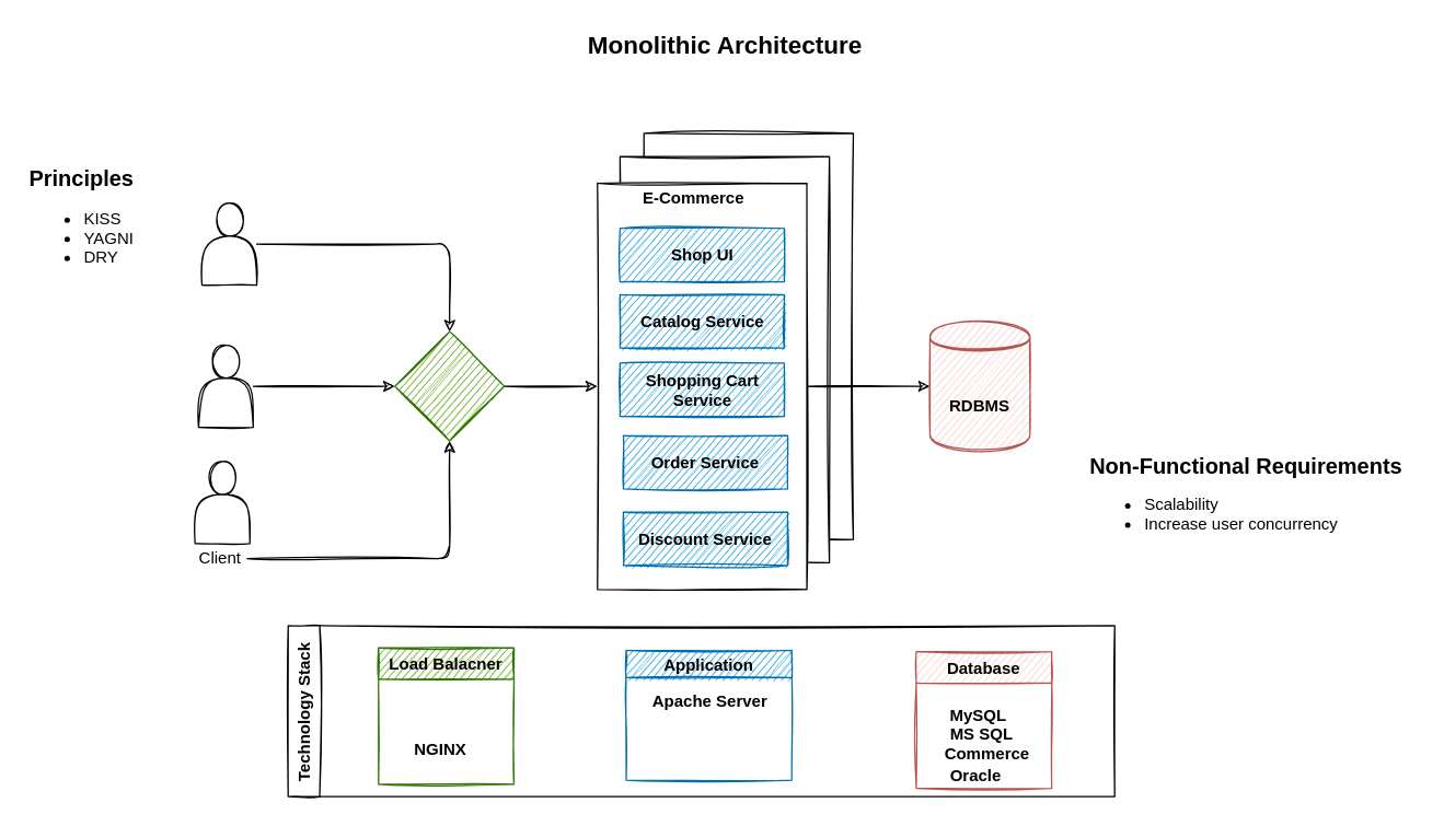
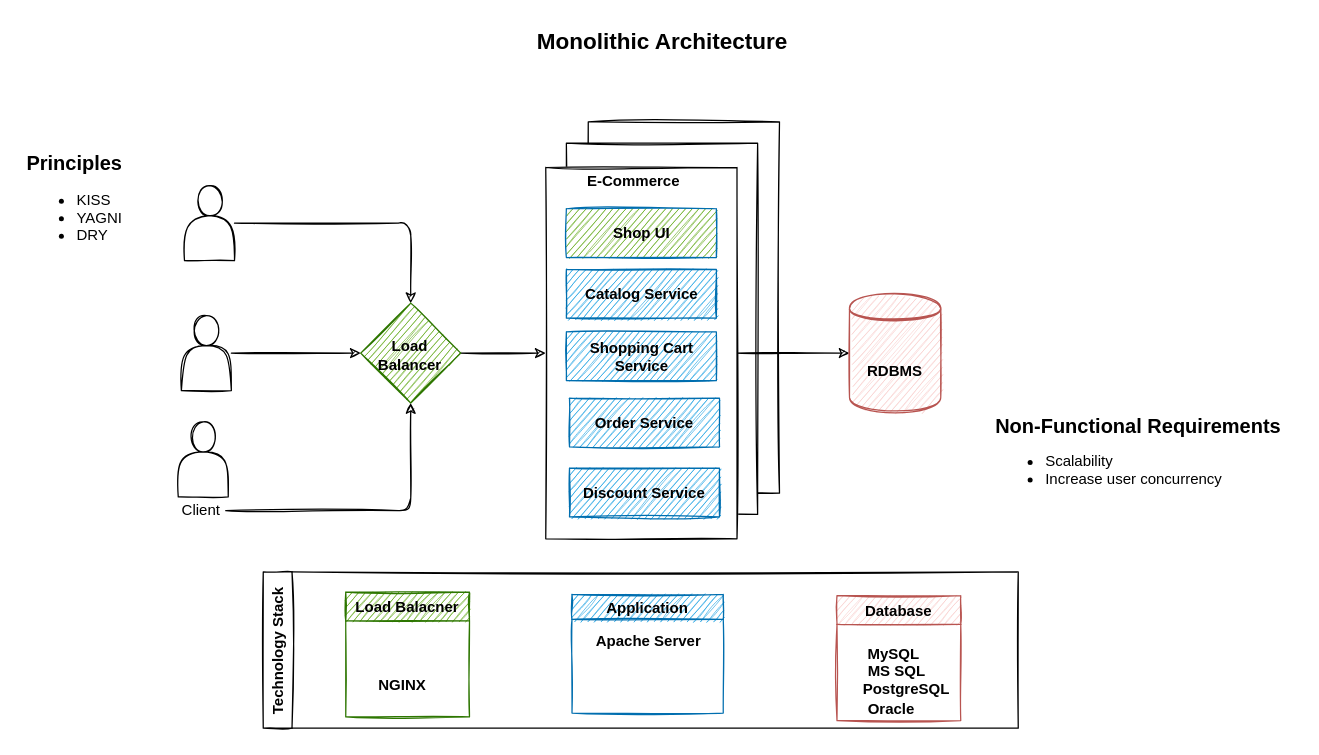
  <mxCell id="0" />
  <mxCell id="1" parent="0" />
  <mxCell id="2" value="" style="whiteSpace=wrap;html=1;glass=0;sketch=1;" vertex="1" parent="1"><mxGeometry x="470" y="97" width="153" height="297" as="geometry" /></mxCell>
  <mxCell id="3" value="" style="whiteSpace=wrap;html=1;glass=0;sketch=1;" vertex="1" parent="1"><mxGeometry x="452.5" y="114" width="153" height="297" as="geometry" /></mxCell>
  <mxCell id="4" value="&lt;font style=&quot;font-size: 16px&quot;&gt;&lt;b&gt;Non-Functional Requirements&lt;/b&gt;&lt;br&gt;&lt;ul style=&quot;font-size: 12px&quot;&gt;&lt;li&gt;Scalability&lt;/li&gt;&lt;li&gt;Increase user concurrency&lt;/li&gt;&lt;/ul&gt;&lt;/font&gt;" style="text;html=1;align=left;verticalAlign=middle;resizable=0;points=[];autosize=1;strokeColor=none;fillColor=none;sketch=1;" vertex="1" parent="1"><mxGeometry x="794" y="329.5" width="239" height="72" as="geometry" /></mxCell>
  <mxCell id="5" style="edgeStyle=orthogonalEdgeStyle;orthogonalLoop=1;jettySize=auto;html=1;entryX=0;entryY=0.5;entryDx=0;entryDy=0;sketch=1;" edge="1" parent="1" source="6" target="7"><mxGeometry relative="1" as="geometry" /></mxCell>
  <mxCell id="6" value="" style="whiteSpace=wrap;html=1;glass=0;sketch=1;" vertex="1" parent="1"><mxGeometry x="436" y="133.5" width="153" height="297" as="geometry" /></mxCell>
  <mxCell id="7" value="RDBMS" style="shape=datastore;whiteSpace=wrap;html=1;glass=0;fontStyle=1;fillColor=#f8cecc;strokeColor=#b85450;sketch=1;" vertex="1" parent="1"><mxGeometry x="679" y="234.5" width="73" height="95" as="geometry" /></mxCell>
  <mxCell id="8" style="edgeStyle=orthogonalEdgeStyle;orthogonalLoop=1;jettySize=auto;html=1;entryX=0.5;entryY=0;entryDx=0;entryDy=0;sketch=1;" edge="1" parent="1" source="9" target="13"><mxGeometry relative="1" as="geometry" /></mxCell>
  <mxCell id="9" value="" style="shape=actor;whiteSpace=wrap;html=1;glass=0;sketch=1;" vertex="1" parent="1"><mxGeometry x="147" y="148" width="40" height="60" as="geometry" /></mxCell>
  <mxCell id="10" style="edgeStyle=orthogonalEdgeStyle;orthogonalLoop=1;jettySize=auto;html=1;entryX=0;entryY=0.5;entryDx=0;entryDy=0;sketch=1;" edge="1" parent="1" source="11" target="13"><mxGeometry relative="1" as="geometry" /></mxCell>
  <mxCell id="11" value="" style="shape=actor;whiteSpace=wrap;html=1;glass=0;sketch=1;" vertex="1" parent="1"><mxGeometry x="144.5" y="252" width="40" height="60" as="geometry" /></mxCell>
  <mxCell id="12" style="edgeStyle=orthogonalEdgeStyle;orthogonalLoop=1;jettySize=auto;html=1;entryX=0;entryY=0.5;entryDx=0;entryDy=0;sketch=1;" edge="1" parent="1" source="13" target="6"><mxGeometry relative="1" as="geometry" /></mxCell>
  <mxCell id="13" value="" style="rhombus;whiteSpace=wrap;html=1;glass=0;fillColor=#60a917;strokeColor=#2D7600;fontColor=#ffffff;sketch=1;" vertex="1" parent="1"><mxGeometry x="288" y="242" width="80" height="80" as="geometry" /></mxCell>
  <mxCell id="14" value="" style="shape=actor;whiteSpace=wrap;html=1;glass=0;sketch=1;" vertex="1" parent="1"><mxGeometry x="142" y="337" width="40" height="60" as="geometry" /></mxCell>
  <mxCell id="15" style="edgeStyle=orthogonalEdgeStyle;orthogonalLoop=1;jettySize=auto;html=1;entryX=0.5;entryY=1;entryDx=0;entryDy=0;sketch=1;" edge="1" parent="1" source="16" target="13"><mxGeometry relative="1" as="geometry" /></mxCell>
  <mxCell id="16" value="Client" style="text;html=1;align=center;verticalAlign=middle;resizable=0;points=[];autosize=1;strokeColor=none;fillColor=none;sketch=1;" vertex="1" parent="1"><mxGeometry x="139" y="399" width="41" height="18" as="geometry" /></mxCell>
  <mxCell id="17" value="E-Commerce" style="text;html=1;align=center;verticalAlign=middle;resizable=0;points=[];autosize=1;strokeColor=none;fillColor=none;fontStyle=1;sketch=1;" vertex="1" parent="1"><mxGeometry x="464" y="136" width="84" height="18" as="geometry" /></mxCell>
- <mxCell id="18" value="Shop UI" style="whiteSpace=wrap;html=1;glass=0;fillColor=#1ba1e2;strokeColor=#006EAF;fontColor=#000000;fontStyle=1;sketch=1;" vertex="1" parent="1"><mxGeometry x="452.5" y="166.5" width="120" height="39" as="geometry" /></mxCell>
+ <mxCell id="18" value="Shop UI" style="whiteSpace=wrap;html=1;glass=0;fillColor=#60a917;strokeColor=#006EAF;fontColor=#000000;fontStyle=1;sketch=1;" vertex="1" parent="1"><mxGeometry x="452.5" y="166.5" width="120" height="39" as="geometry" /></mxCell>
  <mxCell id="19" value="Catalog Service&lt;span style=&quot;font-family: monospace; font-size: 0px;&quot;&gt;%3CmxGraphModel%3E%3Croot%3E%3CmxCell%20id%3D%220%22%2F%3E%3CmxCell%20id%3D%221%22%20parent%3D%220%22%2F%3E%3CmxCell%20id%3D%222%22%20value%3D%22Shop%20UI%22%20style%3D%22rounded%3D1%3BwhiteSpace%3Dwrap%3Bhtml%3D1%3Bglass%3D0%3Bsketch%3D1%3B%22%20vertex%3D%221%22%20parent%3D%221%22%3E%3CmxGeometry%20x%3D%22-59.5%22%20y%3D%22-30.5%22%20width%3D%22120%22%20height%3D%2239%22%20as%3D%22geometry%22%2F%3E%3C%2FmxCell%3E%3C%2Froot%3E%3C%2FmxGraphModel%3E&lt;/span&gt;" style="whiteSpace=wrap;html=1;glass=0;fillColor=#1ba1e2;strokeColor=#006EAF;fontColor=#000000;fontStyle=1;sketch=1;" vertex="1" parent="1"><mxGeometry x="452.5" y="215" width="120" height="39" as="geometry" /></mxCell>
  <mxCell id="20" value="Shopping Cart Service" style="whiteSpace=wrap;html=1;glass=0;fontStyle=1;fillColor=#1ba1e2;strokeColor=#006EAF;fontColor=#000000;sketch=1;" vertex="1" parent="1"><mxGeometry x="452.5" y="265" width="120" height="39" as="geometry" /></mxCell>
  <mxCell id="21" value="Order Service" style="whiteSpace=wrap;html=1;glass=0;fontStyle=1;fillColor=#1ba1e2;strokeColor=#006EAF;fontColor=#000000;sketch=1;" vertex="1" parent="1"><mxGeometry x="455" y="318" width="120" height="39" as="geometry" /></mxCell>
  <mxCell id="22" value="Discount Service" style="whiteSpace=wrap;html=1;glass=0;fontStyle=1;fillColor=#1ba1e2;strokeColor=#006EAF;fontColor=#000000;sketch=1;" vertex="1" parent="1"><mxGeometry x="455" y="374" width="120" height="39" as="geometry" /></mxCell>
+ <mxCell id="23" value="Load&lt;br&gt;Balancer" style="text;html=1;align=center;verticalAlign=middle;resizable=0;points=[];autosize=1;strokeColor=none;fillColor=none;fontColor=#000000;fontStyle=1;sketch=1;" vertex="1" parent="1"><mxGeometry x="296.5" y="268" width="61" height="32" as="geometry" /></mxCell>
  <mxCell id="24" value="Technology Stack" style="swimlane;horizontal=0;glass=0;fontColor=#000000;sketch=1;" vertex="1" parent="1"><mxGeometry x="210" y="457" width="604" height="125" as="geometry" /></mxCell>
  <mxCell id="25" value="Database" style="swimlane;glass=0;fillColor=#f8cecc;strokeColor=#b85450;sketch=1;" vertex="1" parent="24"><mxGeometry x="459" y="19" width="99" height="100" as="geometry" /></mxCell>
  <mxCell id="26" value="MySQL" style="text;html=1;align=center;verticalAlign=middle;resizable=0;points=[];autosize=1;strokeColor=none;fillColor=none;fontColor=#000000;fontStyle=1;sketch=1;" vertex="1" parent="25"><mxGeometry x="19" y="38" width="51" height="18" as="geometry" /></mxCell>
  <mxCell id="27" value="MS SQL" style="text;html=1;align=left;verticalAlign=middle;resizable=0;points=[];autosize=1;strokeColor=none;fillColor=none;fontColor=#000000;fontStyle=1;sketch=1;" vertex="1" parent="25"><mxGeometry x="23" y="52" width="56" height="18" as="geometry" /></mxCell>
  <mxCell id="28" value="Oracle" style="text;html=1;align=left;verticalAlign=middle;resizable=0;points=[];autosize=1;strokeColor=none;fillColor=none;fontColor=#000000;fontStyle=1;sketch=1;" vertex="1" parent="25"><mxGeometry x="23" y="82" width="47" height="18" as="geometry" /></mxCell>
- <mxCell id="29" value="Commerce" style="text;html=1;align=left;verticalAlign=middle;resizable=0;points=[];autosize=1;strokeColor=none;fillColor=none;fontColor=#000000;fontStyle=1;sketch=1;" vertex="1" parent="25"><mxGeometry x="19" y="66" width="79" height="18" as="geometry" /></mxCell>
+ <mxCell id="29" value="PostgreSQL" style="text;html=1;align=left;verticalAlign=middle;resizable=0;points=[];autosize=1;strokeColor=none;fillColor=none;fontColor=#000000;fontStyle=1;sketch=1;" vertex="1" parent="25"><mxGeometry x="19" y="66" width="79" height="18" as="geometry" /></mxCell>
  <mxCell id="30" value="Application" style="swimlane;glass=0;fontColor=#000000;fillColor=#1ba1e2;strokeColor=#006EAF;startSize=20;sketch=1;" vertex="1" parent="24"><mxGeometry x="247" y="18" width="121" height="95" as="geometry" /></mxCell>
  <mxCell id="31" value="Apache Server" style="text;html=1;align=center;verticalAlign=middle;resizable=0;points=[];autosize=1;strokeColor=none;fillColor=none;fontColor=#000000;fontStyle=1;sketch=1;" vertex="1" parent="30"><mxGeometry x="13.5" y="29" width="94" height="18" as="geometry" /></mxCell>
  <mxCell id="32" value="Load Balacner" style="swimlane;glass=0;fontColor=#000000;fillColor=#60a917;strokeColor=#2D7600;sketch=1;" vertex="1" parent="24"><mxGeometry x="66" y="16.25" width="99" height="99.75" as="geometry" /></mxCell>
  <mxCell id="33" value="NGINX" style="text;html=1;align=center;verticalAlign=middle;resizable=0;points=[];autosize=1;strokeColor=none;fillColor=none;fontColor=#000000;fontStyle=1;sketch=1;" vertex="1" parent="32"><mxGeometry x="20.5" y="65.5" width="48" height="18" as="geometry" /></mxCell>
  <mxCell id="34" value="Monolithic Architecture" style="text;html=1;align=center;verticalAlign=middle;resizable=0;points=[];autosize=1;strokeColor=none;fillColor=none;fontColor=#000000;fontSize=18;fontStyle=1" vertex="1" parent="1"><mxGeometry x="423.5" y="20" width="211" height="26" as="geometry" /></mxCell>
  <mxCell id="35" value="&lt;font style=&quot;font-size: 16px&quot;&gt;&lt;b&gt;Principles&lt;/b&gt;&lt;/font&gt;&lt;br style=&quot;font-size: 12px&quot;&gt;&lt;ul style=&quot;font-size: 12px&quot;&gt;&lt;li style=&quot;font-size: 12px&quot;&gt;KISS&lt;/li&gt;&lt;li style=&quot;font-size: 12px&quot;&gt;YAGNI&lt;/li&gt;&lt;li style=&quot;font-size: 12px&quot;&gt;DRY&lt;/li&gt;&lt;/ul&gt;" style="text;html=1;align=left;verticalAlign=middle;resizable=0;points=[];autosize=1;strokeColor=none;fillColor=none;fontSize=12;fontColor=#000000;spacing=1;" vertex="1" parent="1"><mxGeometry x="20" y="120" width="89" height="88" as="geometry" /></mxCell>
